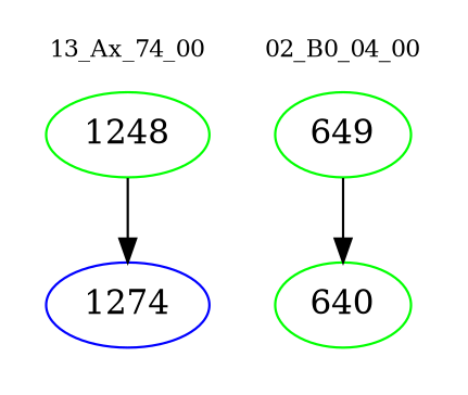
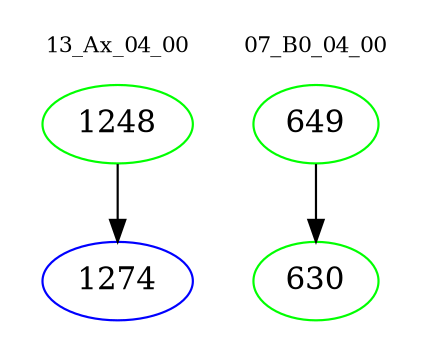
  digraph {
    node [color=green]
    edge [color=black]
    n1 [label=1248]
    n2 [color=blue label=1274]
    n3 [label=649]
-   n4 [label=640]
+   n4 [label=630]
    subgraph cluster_1 {
      color=white
      fontsize=10
-     label="13_Ax_74_00"
+     label="13_Ax_04_00"
      n1
      n2
    }
    subgraph cluster_2 {
      color=white
      fontsize=10
-     label="02_B0_04_00"
+     label="07_B0_04_00"
      n3
      n4
    }
    n1 -> n2
    n3 -> n4
  }
